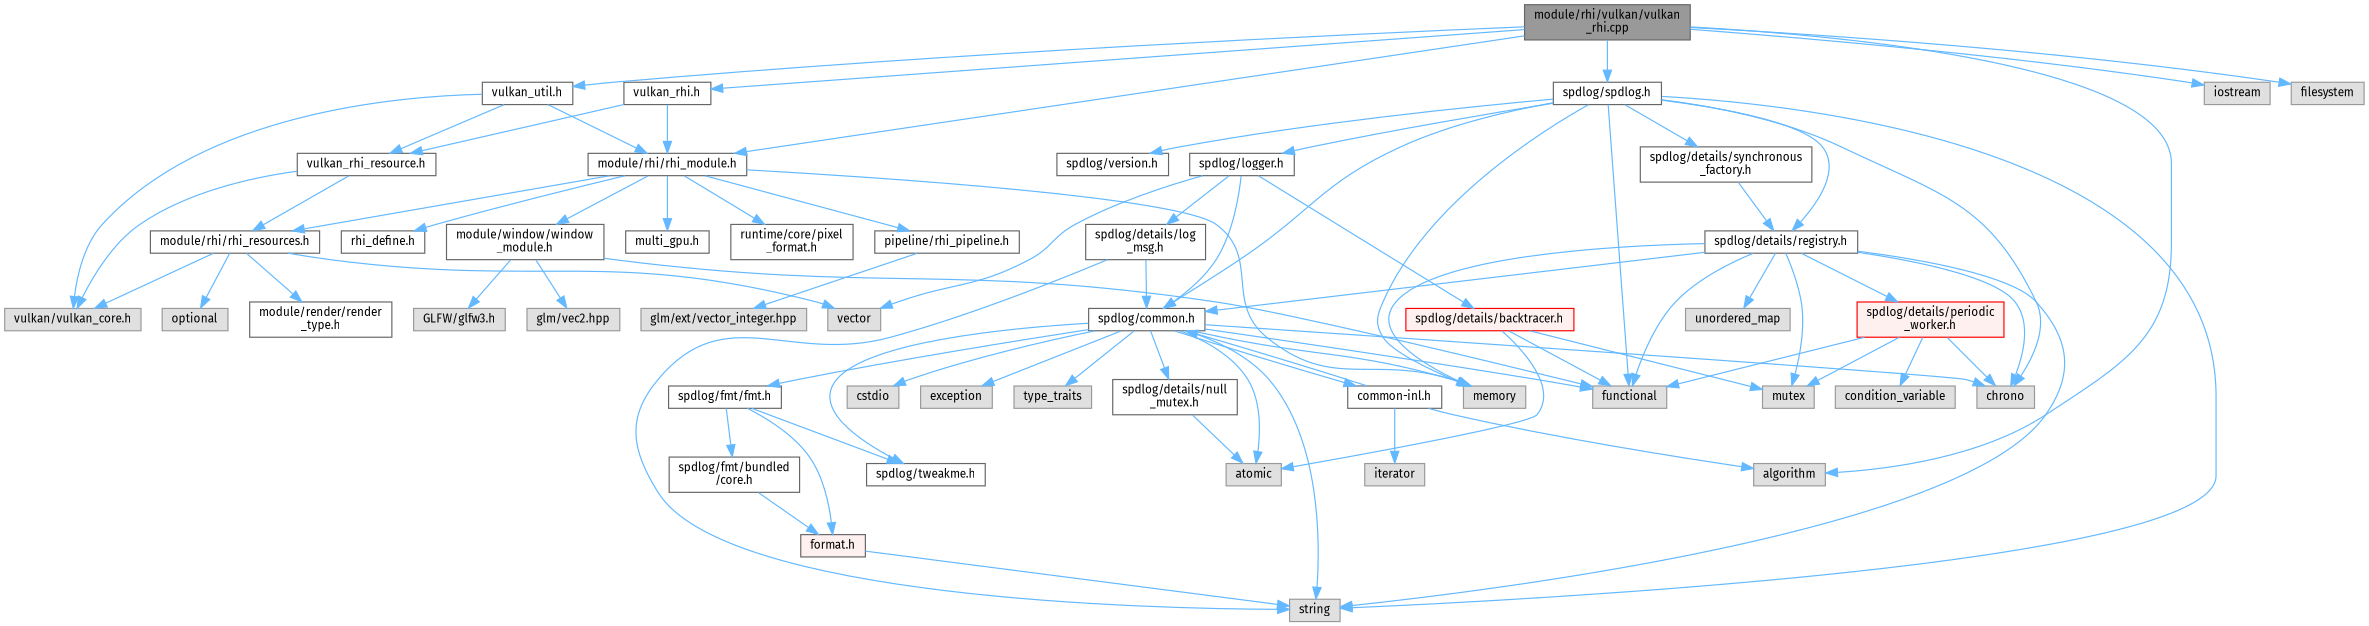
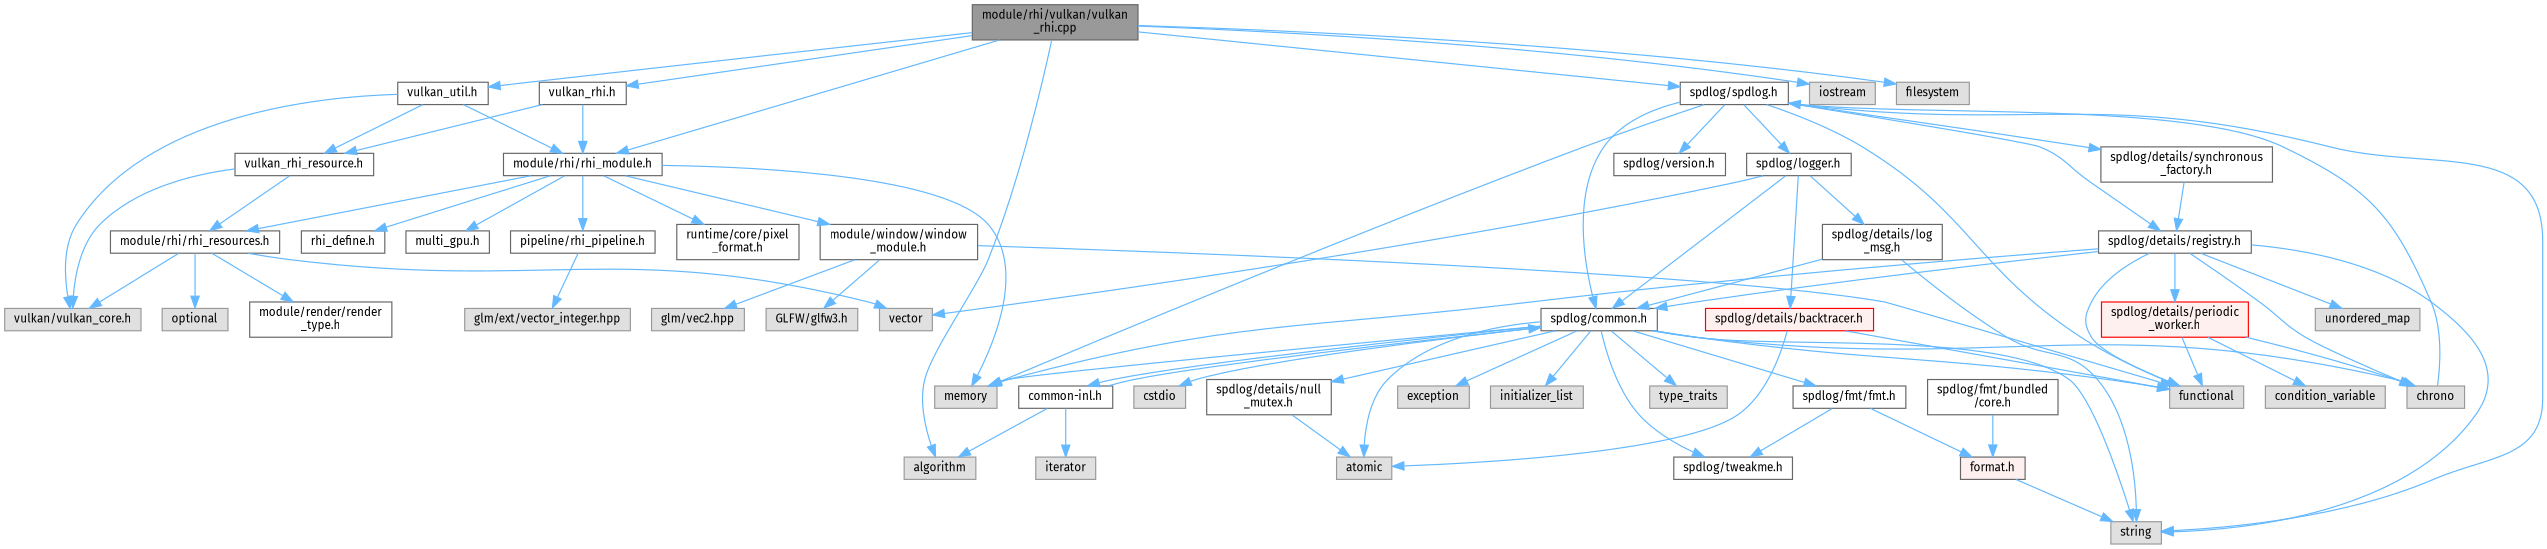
  digraph {
    fontname="Fira Sans"
    node [color=grey40 fillcolor=white fontname="Fira Sans" fontsize=10 shape=box style=filled]
    edge [color=steelblue1 fontname="Fira Sans" fontsize=10 labelfontname=Helvetica labelfontsize=10 style=solid]
    n1 [color=gray40 fillcolor=grey60 fontcolor=black height=0.2 label="module/rhi/vulkan/vulkan\l_rhi.cpp" width=0.4]
    n2 [height=0.2 label="vulkan_rhi.h" width=0.4]
    n3 [height=0.2 label="module/rhi/rhi_module.h" width=0.4]
    n4 [color=grey60 fillcolor="#E0E0E0" height=0.2 label=iostream width=0.4]
    n5 [height=0.2 label="spdlog/spdlog.h" width=0.4]
    n6 [color=grey60 fillcolor="#E0E0E0" height=0.2 label=algorithm width=0.4]
    n7 [color=grey60 fillcolor="#E0E0E0" height=0.2 label=filesystem width=0.4]
    n8 [height=0.2 label="vulkan_util.h" width=0.4]
    n9 [height=0.2 label="vulkan_rhi_resource.h" width=0.4]
    n10 [height=0.2 label="module/rhi/rhi_resources.h" width=0.4]
    n11 [height=0.2 label="module/window/window\l_module.h" width=0.4]
    n12 [color=grey60 fillcolor="#E0E0E0" height=0.2 label=memory width=0.4]
    n13 [height=0.2 label="multi_gpu.h" width=0.4]
    n14 [height=0.2 label="runtime/core/pixel\l_format.h" width=0.4]
    n15 [height=0.2 label="rhi_define.h" width=0.4]
    n16 [height=0.2 label="pipeline/rhi_pipeline.h" width=0.4]
    n17 [color=grey60 fillcolor="#E0E0E0" height=0.2 label=functional width=0.4]
    n18 [height=0.2 label="spdlog/common.h" width=0.4]
    n19 [color=grey60 fillcolor="#E0E0E0" height=0.2 label=chrono width=0.4]
    n20 [color=grey60 fillcolor="#E0E0E0" height=0.2 label=string width=0.4]
    n21 [height=0.2 label="spdlog/details/registry.h" width=0.4]
    n22 [height=0.2 label="spdlog/details/synchronous\l_factory.h" width=0.4]
    n23 [height=0.2 label="spdlog/logger.h" width=0.4]
    n24 [height=0.2 label="spdlog/version.h" width=0.4]
    n25 [color=grey60 fillcolor="#E0E0E0" height=0.2 label="vulkan/vulkan_core.h" width=0.4]
    n26 [color=grey60 fillcolor="#E0E0E0" height=0.2 label=optional width=0.4]
    n27 [height=0.2 label="module/render/render\l_type.h" width=0.4]
    n28 [color=grey60 fillcolor="#E0E0E0" height=0.2 label=vector width=0.4]
    n29 [color=grey60 fillcolor="#E0E0E0" height=0.2 label="GLFW/glfw3.h" width=0.4]
    n30 [color=grey60 fillcolor="#E0E0E0" height=0.2 label="glm/vec2.hpp" width=0.4]
    n31 [color=grey60 fillcolor="#E0E0E0" height=0.2 label="glm/ext/vector_integer.hpp" width=0.4]
    n32 [height=0.2 label="spdlog/details/null\l_mutex.h" width=0.4]
    n33 [color=grey60 fillcolor="#E0E0E0" height=0.2 label=atomic width=0.4]
    n34 [height=0.2 label="spdlog/tweakme.h" width=0.4]
    n35 [color=grey60 fillcolor="#E0E0E0" height=0.2 label=cstdio width=0.4]
    n36 [color=grey60 fillcolor="#E0E0E0" height=0.2 label=exception width=0.4]
+   n37 [color=grey60 fillcolor="#E0E0E0" height=0.2 label=initializer_list width=0.4]
    n38 [color=grey60 fillcolor="#E0E0E0" height=0.2 label=type_traits width=0.4]
    n39 [height=0.2 label="spdlog/fmt/fmt.h" width=0.4]
    n40 [height=0.2 label="common-inl.h" width=0.4]
    n41 [color=red fillcolor="#FFF0F0" height=0.2 label="spdlog/details/periodic\l_worker.h" width=0.4]
-   n42 [color=grey60 fillcolor="#E0E0E0" height=0.2 label=mutex width=0.4]
    n43 [color=grey60 fillcolor="#E0E0E0" height=0.2 label=unordered_map width=0.4]
    n44 [color=red fillcolor="#FFF0F0" height=0.2 label="spdlog/details/backtracer.h" width=0.4]
    n45 [height=0.2 label="spdlog/details/log\l_msg.h" width=0.4]
    n46 [height=0.2 label="spdlog/fmt/bundled\l/core.h" width=0.4]
    n47 [fillcolor="#FFF0F0" height=0.2 label="format.h" width=0.4]
    n48 [color=grey60 fillcolor="#E0E0E0" height=0.2 label=iterator width=0.4]
    n49 [color=grey60 fillcolor="#E0E0E0" height=0.2 label=condition_variable width=0.4]
    n1 -> n2
    n1 -> n3
    n1 -> n4
    n1 -> n5
    n1 -> n6
    n1 -> n7
    n1 -> n8
    n2 -> n3
    n2 -> n9
    n3 -> n10
    n3 -> n11
    n3 -> n12
    n3 -> n13
    n3 -> n14
    n3 -> n15
    n3 -> n16
    n5 -> n12
    n5 -> n17
    n5 -> n18
-   n5 -> n19
+   n19 -> n5
    n5 -> n20
    n5 -> n21
    n5 -> n22
    n5 -> n23
    n5 -> n24
    n8 -> n3
    n8 -> n9
    n8 -> n25
    n9 -> n10
    n9 -> n25
    n10 -> n25
    n10 -> n26
    n10 -> n27
    n10 -> n28
    n11 -> n17
    n11 -> n29
    n11 -> n30
    n16 -> n31
    n18 -> n12
    n18 -> n17
    n18 -> n19
    n18 -> n20
    n18 -> n32
    n18 -> n33
    n18 -> n34
    n18 -> n35
    n18 -> n36
+   n18 -> n37
    n18 -> n38
    n18 -> n39
    n18 -> n40
    n21 -> n12
    n21 -> n17
    n21 -> n18
    n21 -> n19
    n21 -> n20
    n21 -> n41
-   n21 -> n42
    n21 -> n43
    n22 -> n21
    n23 -> n18
    n23 -> n28
    n23 -> n44
    n23 -> n45
    n32 -> n33
    n39 -> n34
-   n39 -> n46
    n39 -> n47
    n40 -> n6
    n40 -> n18
    n40 -> n48
    n41 -> n17
    n41 -> n19
-   n41 -> n42
    n41 -> n49
    n44 -> n17
    n44 -> n33
-   n44 -> n42
    n45 -> n18
    n45 -> n20
    n46 -> n47
    n47 -> n20
  }
